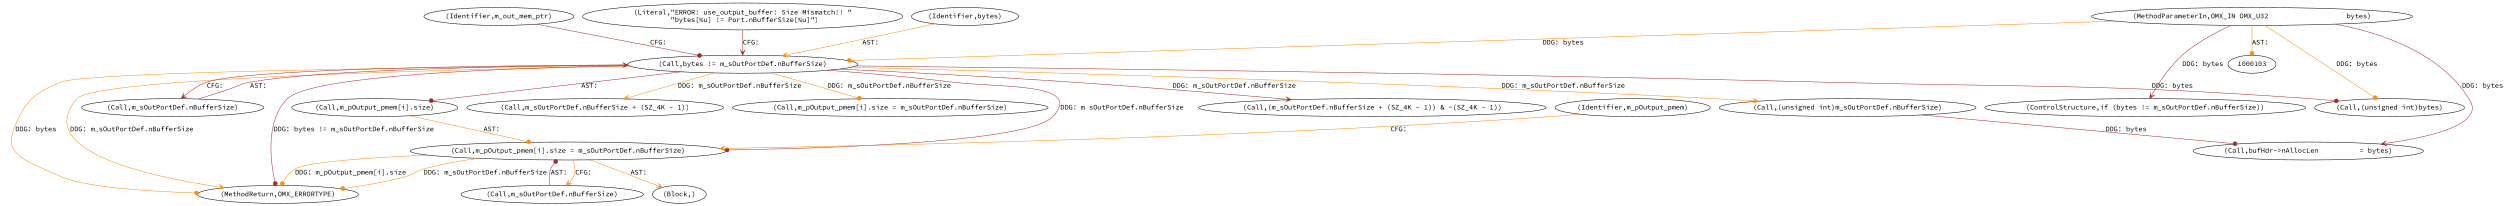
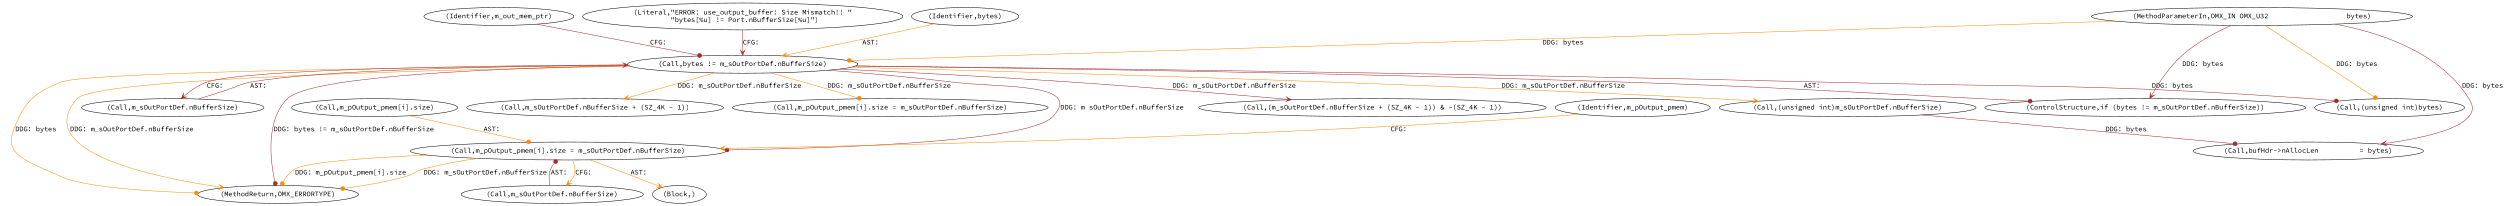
  digraph {
    fontname="Source Code Pro"
    node [fontname="Source Code Pro"]
    edge [arrowhead=dot color=darkorange fontname="Source Code Pro"]
    n1 [label="(Call,m_pOutput_pmem[i].size = m_sOutPortDef.nBufferSize)"]
    n2 [label="(MethodReturn,OMX_ERRORTYPE)"]
    n3 [label="(Call,m_sOutPortDef.nBufferSize)"]
    n4 [label="(Block,)"]
    n5 [label="(Call,bytes != m_sOutPortDef.nBufferSize)"]
    n6 [label="(Call,(unsigned int)m_sOutPortDef.nBufferSize)"]
    n7 [label="(Call,m_sOutPortDef.nBufferSize + (SZ_4K - 1))"]
    n8 [label="(Call,m_pOutput_pmem[i].size = m_sOutPortDef.nBufferSize)"]
    n9 [label="(Call,(unsigned int)bytes)"]
    n10 [label="(Call,m_sOutPortDef.nBufferSize)"]
    n11 [label="(ControlStructure,if (bytes != m_sOutPortDef.nBufferSize))"]
    n12 [label="(Call,(m_sOutPortDef.nBufferSize + (SZ_4K - 1)) & ~(SZ_4K - 1))"]
    n13 [label="(Call,bufHdr->nAllocLen          = bytes)"]
    n14 [label="(MethodParameterIn,OMX_IN OMX_U32                   bytes)"]
-   1000103
    n16 [label="(Identifier,m_out_mem_ptr)"]
    n17 [label="(Literal,\"ERROR: use_output_buffer: Size Mismatch!! \"\n \"bytes[%u] != Port.nBufferSize[%u]\")"]
    n18 [label="(Identifier,m_pOutput_pmem)"]
    n19 [label="(Call,m_pOutput_pmem[i].size)"]
    n20 [label="(Identifier,bytes)"]
    n1 -> n2 [label="DDG: m_pOutput_pmem[i].size"]
    n1 -> n2 [label="DDG: m_sOutPortDef.nBufferSize"]
    n1 -> n3 [arrowhead=vee label="CFG: "]
    n1 -> n4 [arrowhead=vee label="AST: "]
    n3 -> n1 [color=brown label="AST: "]
    n5 -> n1 [color=brown label="DDG: m_sOutPortDef.nBufferSize"]
    n5 -> n2 [label="DDG: bytes"]
    n5 -> n2 [arrowhead=vee label="DDG: m_sOutPortDef.nBufferSize"]
    n5 -> n2 [color=brown label="DDG: bytes != m_sOutPortDef.nBufferSize"]
    n5 -> n6 [arrowhead=vee label="DDG: m_sOutPortDef.nBufferSize"]
    n5 -> n7 [arrowhead=vee label="DDG: m_sOutPortDef.nBufferSize"]
    n5 -> n8 [label="DDG: m_sOutPortDef.nBufferSize"]
    n5 -> n9 [color=brown label="DDG: bytes"]
    n5 -> n10 [arrowhead=vee color=brown label="CFG: "]
-   n5 -> n19 [color=brown label="AST: "]
+   n5 -> n11 [color=brown label="AST: "]
    n5 -> n12 [arrowhead=vee color=brown label="DDG: m_sOutPortDef.nBufferSize"]
    n6 -> n13 [color=brown label="DDG: bytes"]
    n10 -> n5 [arrowhead=vee color=brown label="AST: "]
    n14 -> n5 [label="DDG: bytes"]
    n14 -> n9 [label="DDG: bytes"]
    n14 -> n11 [arrowhead=vee color=brown label="DDG: bytes"]
    n14 -> n13 [arrowhead=vee color=brown label="DDG: bytes"]
-   n14 -> 1000103 [label="AST: "]
    n16 -> n5 [color=brown label="CFG: "]
    n17 -> n5 [arrowhead=vee color=brown label="CFG: "]
    n18 -> n1 [arrowhead=vee label="CFG: "]
    n19 -> n1 [label="AST: "]
    n20 -> n5 [arrowhead=vee label="AST: "]
  }
